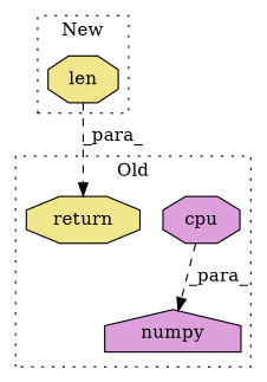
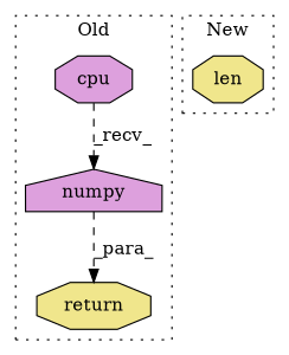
  digraph {
    node [a=32 l=7 shape=octagon style=filled fillcolor=plum]
    edge [style=dashed]
    n1 [l=5 label=cpu s=1635]
    n2 [label=numpy s=1641 shape=house]
    n3 [a=41 label=return s=1328 fillcolor=khaki]
    n4 [l="4,1" label=len s="1642,1671" fillcolor=khaki]
    subgraph cluster_1 {
      label=Old
      style=dotted
      n1
      n2
      n3
    }
    subgraph cluster_2 {
      label=New
      style=dotted
      n4
    }
-   n1 -> n2 [label=_para_]
-   n4 -> n3 [label=_para_]
+   n1 -> n2 [label=_recv_]
+   n2 -> n3 [label=_para_]
  }
